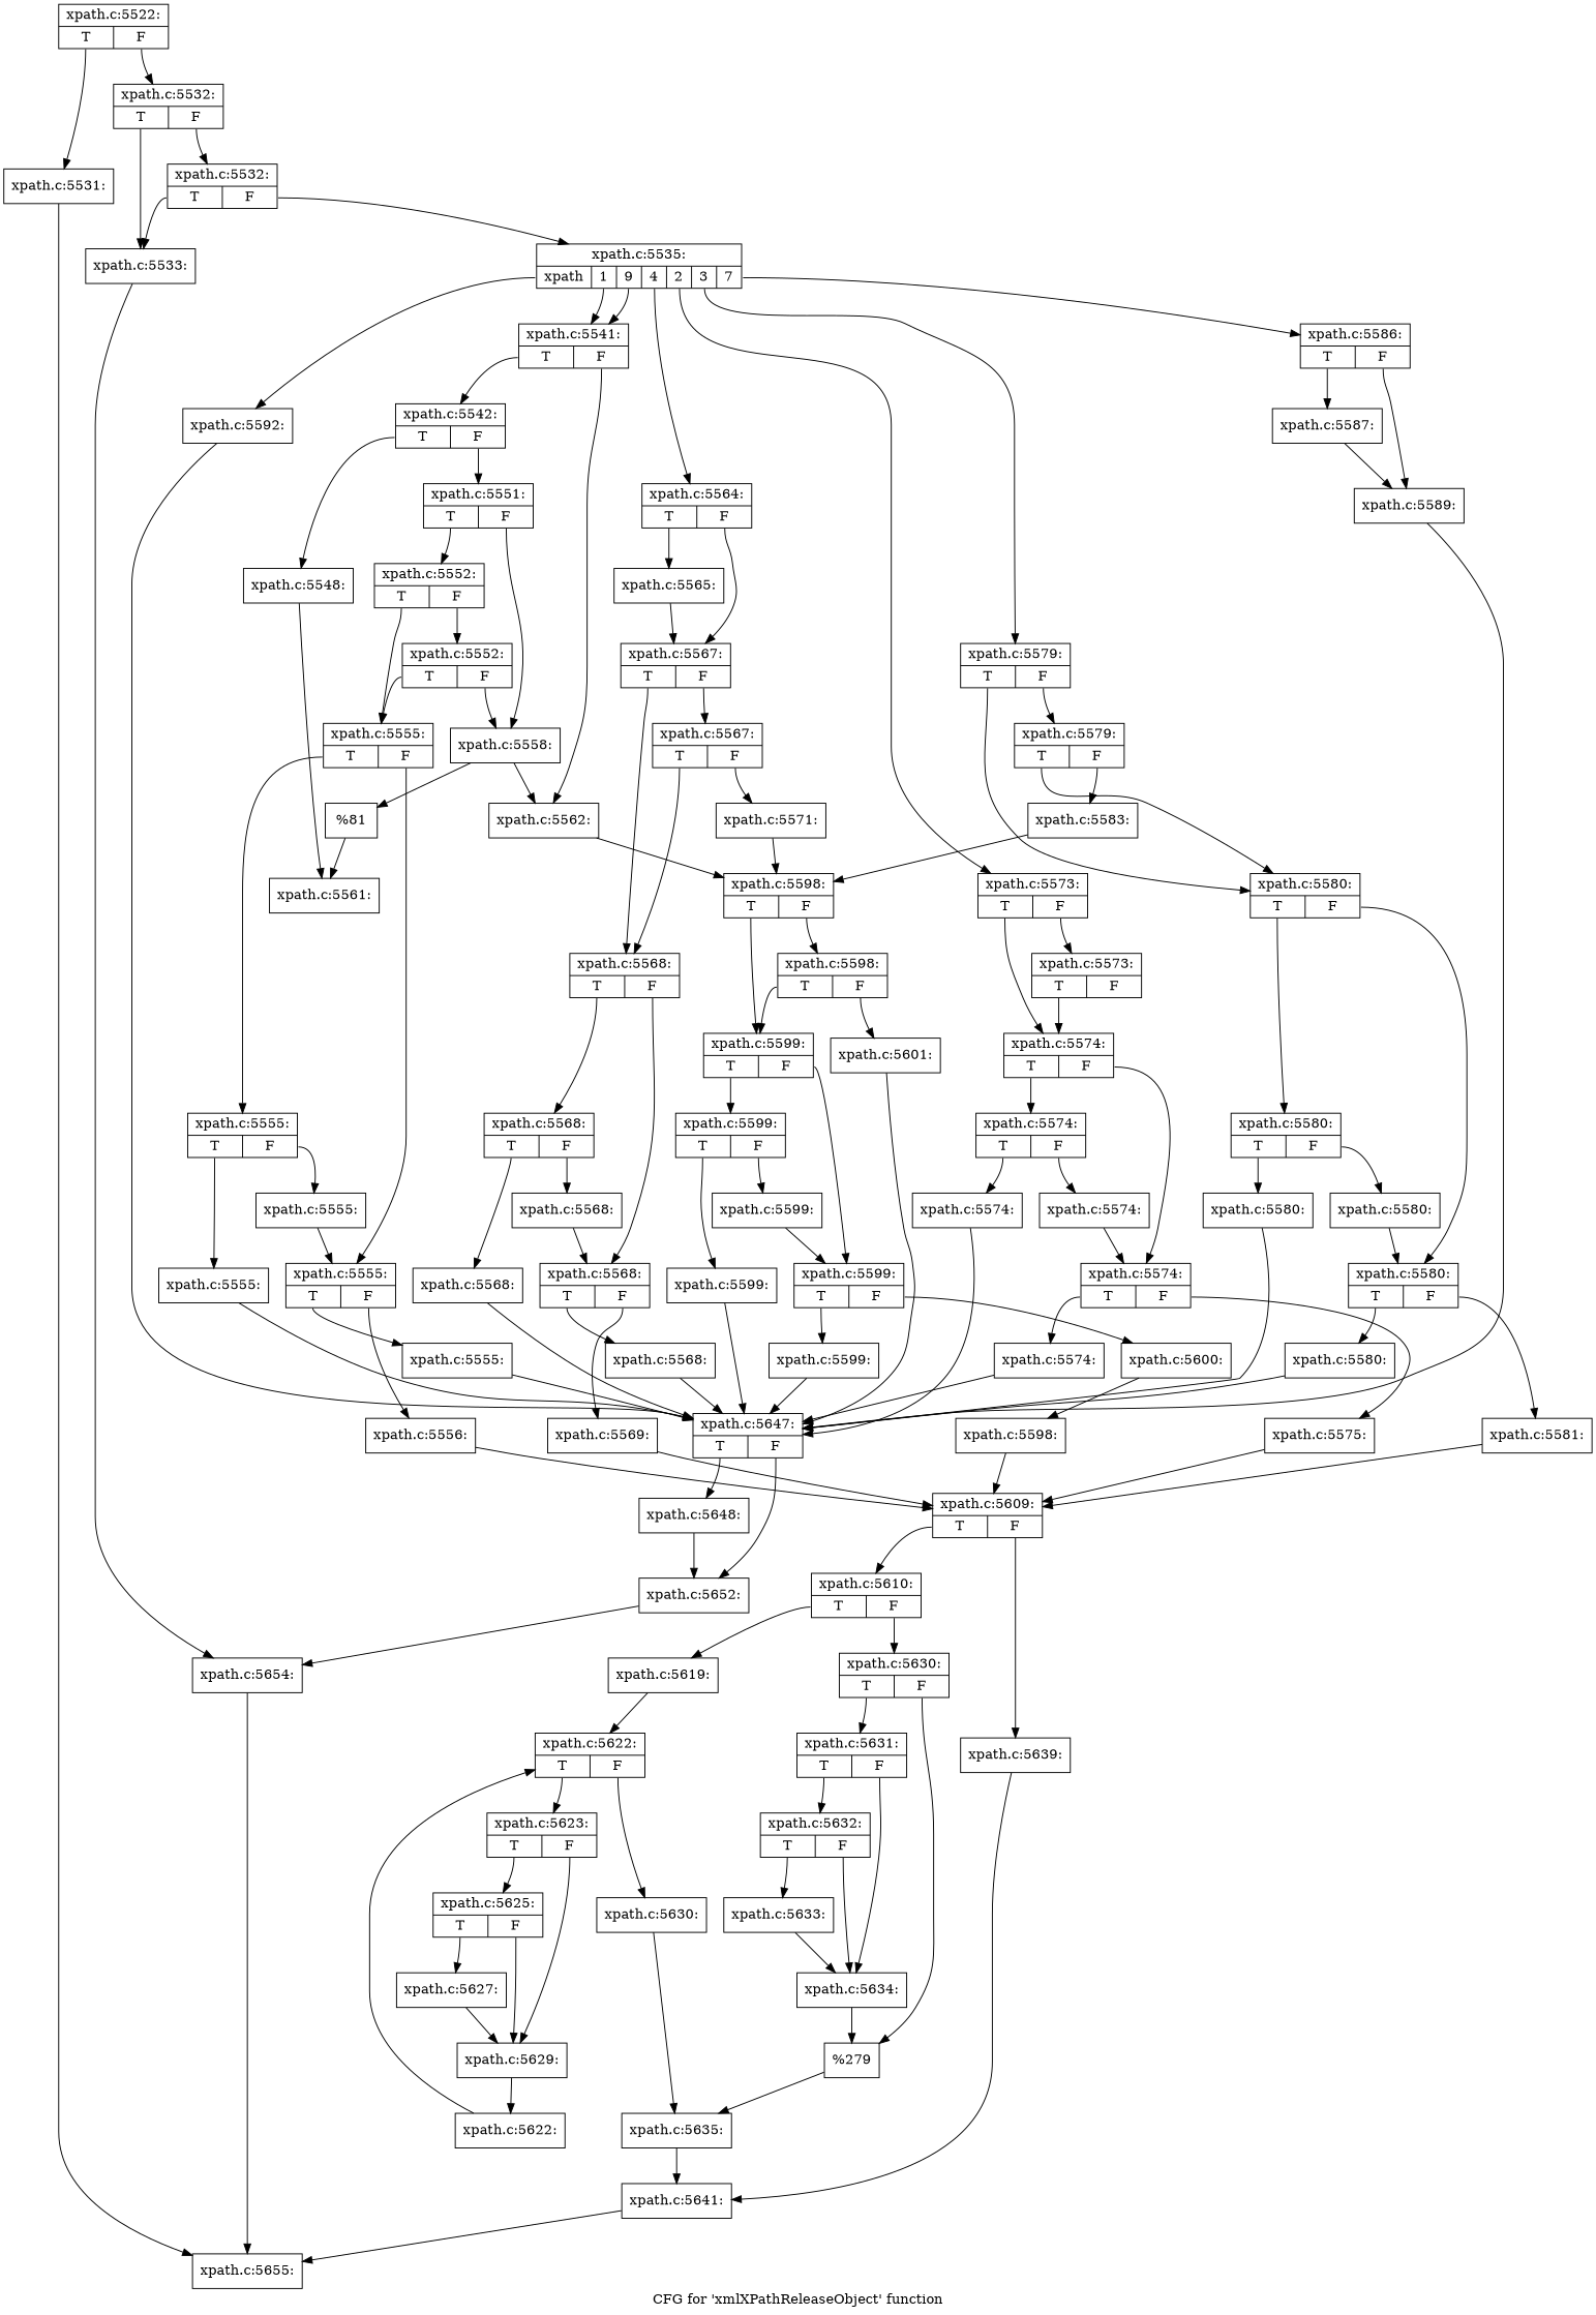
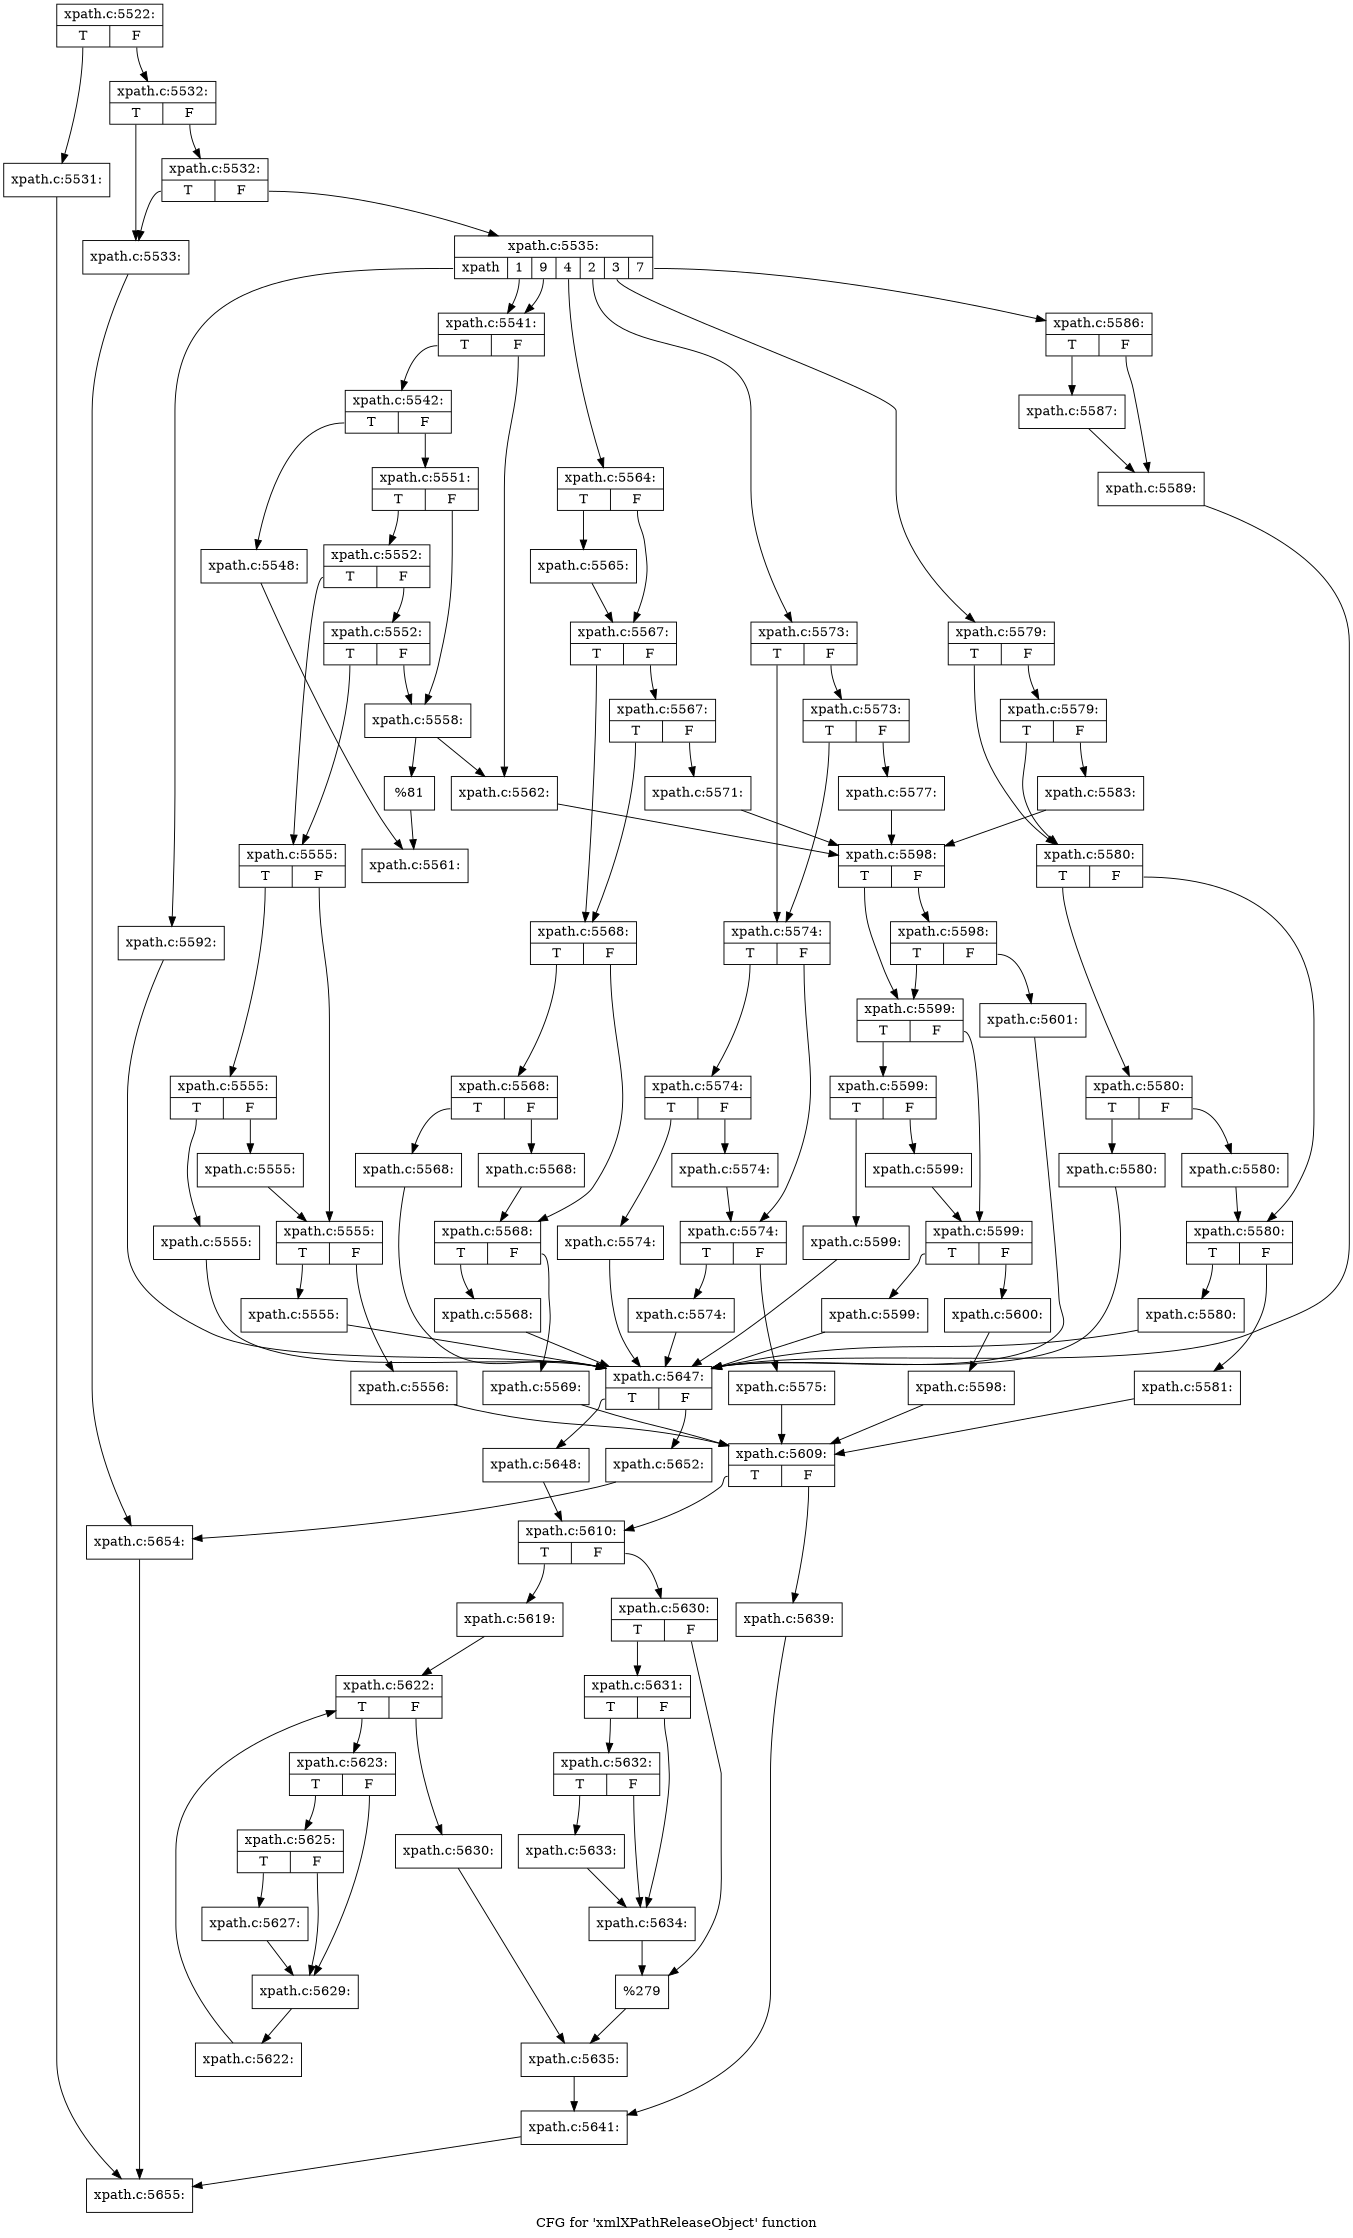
  digraph {
    label="CFG for 'xmlXPathReleaseObject' function"
    node [shape=record]
    n1 [label="{xpath.c:5522:|{<s0>T|<s1>F}}"]
    n2 [label="{xpath.c:5531:}"]
    n3 [label="{xpath.c:5532:|{<s0>T|<s1>F}}"]
    n4 [label="{xpath.c:5655:}"]
    n5 [label="{xpath.c:5533:}"]
    n6 [label="{xpath.c:5532:|{<s0>T|<s1>F}}"]
    n7 [label="{xpath.c:5654:}"]
    n8 [label="{xpath.c:5535:|{<s0>xpath|<s1>1|<s2>9|<s3>4|<s4>2|<s5>3|<s6>7}}"]
    n9 [label="{xpath.c:5592:}"]
    n10 [label="{xpath.c:5541:|{<s0>T|<s1>F}}"]
    n11 [label="{xpath.c:5564:|{<s0>T|<s1>F}}"]
    n12 [label="{xpath.c:5573:|{<s0>T|<s1>F}}"]
    n13 [label="{xpath.c:5579:|{<s0>T|<s1>F}}"]
    n14 [label="{xpath.c:5586:|{<s0>T|<s1>F}}"]
    n15 [label="{xpath.c:5647:|{<s0>T|<s1>F}}"]
    n16 [label="{xpath.c:5542:|{<s0>T|<s1>F}}"]
    n17 [label="{xpath.c:5562:}"]
    n18 [label="{xpath.c:5565:}"]
    n19 [label="{xpath.c:5567:|{<s0>T|<s1>F}}"]
    n20 [label="{xpath.c:5574:|{<s0>T|<s1>F}}"]
    n21 [label="{xpath.c:5573:|{<s0>T|<s1>F}}"]
    n22 [label="{xpath.c:5580:|{<s0>T|<s1>F}}"]
    n23 [label="{xpath.c:5579:|{<s0>T|<s1>F}}"]
    n24 [label="{xpath.c:5587:}"]
    n25 [label="{xpath.c:5589:}"]
    n26 [label="{xpath.c:5648:}"]
    n27 [label="{xpath.c:5652:}"]
    n28 [label="{xpath.c:5548:}"]
    n29 [label="{xpath.c:5551:|{<s0>T|<s1>F}}"]
    n30 [label="{xpath.c:5598:|{<s0>T|<s1>F}}"]
    n31 [label="{xpath.c:5568:|{<s0>T|<s1>F}}"]
    n32 [label="{xpath.c:5567:|{<s0>T|<s1>F}}"]
    n33 [label="{xpath.c:5574:|{<s0>T|<s1>F}}"]
    n34 [label="{xpath.c:5574:|{<s0>T|<s1>F}}"]
+   n35 [label="{xpath.c:5577:}"]
    n36 [label="{xpath.c:5580:|{<s0>T|<s1>F}}"]
    n37 [label="{xpath.c:5580:|{<s0>T|<s1>F}}"]
    n38 [label="{xpath.c:5583:}"]
    n39 [label="{xpath.c:5561:}"]
    n40 [label="{xpath.c:5552:|{<s0>T|<s1>F}}"]
    n41 [label="{xpath.c:5558:}"]
    n42 [label="{xpath.c:5599:|{<s0>T|<s1>F}}"]
    n43 [label="{xpath.c:5598:|{<s0>T|<s1>F}}"]
    n44 [label="{xpath.c:5555:|{<s0>T|<s1>F}}"]
    n45 [label="{xpath.c:5552:|{<s0>T|<s1>F}}"]
    n46 [label="{%81}"]
    n47 [label="{xpath.c:5555:|{<s0>T|<s1>F}}"]
    n48 [label="{xpath.c:5555:|{<s0>T|<s1>F}}"]
    n49 [label="{xpath.c:5555:}"]
    n50 [label="{xpath.c:5555:}"]
    n51 [label="{xpath.c:5555:}"]
    n52 [label="{xpath.c:5556:}"]
    n53 [label="{xpath.c:5609:|{<s0>T|<s1>F}}"]
    n54 [label="{xpath.c:5610:|{<s0>T|<s1>F}}"]
    n55 [label="{xpath.c:5639:}"]
    n56 [label="{xpath.c:5619:}"]
    n57 [label="{xpath.c:5630:|{<s0>T|<s1>F}}"]
    n58 [label="{xpath.c:5641:}"]
    n59 [label="{xpath.c:5599:|{<s0>T|<s1>F}}"]
    n60 [label="{xpath.c:5599:|{<s0>T|<s1>F}}"]
    n61 [label="{xpath.c:5601:}"]
    n62 [label="{xpath.c:5568:|{<s0>T|<s1>F}}"]
    n63 [label="{xpath.c:5568:|{<s0>T|<s1>F}}"]
    n64 [label="{xpath.c:5571:}"]
    n65 [label="{xpath.c:5568:}"]
    n66 [label="{xpath.c:5568:}"]
    n67 [label="{xpath.c:5568:}"]
    n68 [label="{xpath.c:5569:}"]
    n69 [label="{xpath.c:5574:}"]
    n70 [label="{xpath.c:5574:}"]
    n71 [label="{xpath.c:5574:}"]
    n72 [label="{xpath.c:5575:}"]
    n73 [label="{xpath.c:5580:}"]
    n74 [label="{xpath.c:5580:}"]
    n75 [label="{xpath.c:5580:}"]
    n76 [label="{xpath.c:5581:}"]
    n77 [label="{xpath.c:5599:}"]
    n78 [label="{xpath.c:5599:}"]
    n79 [label="{xpath.c:5599:}"]
    n80 [label="{xpath.c:5600:}"]
    n81 [label="{xpath.c:5598:}"]
    n82 [label="{xpath.c:5622:|{<s0>T|<s1>F}}"]
    n83 [label="{xpath.c:5631:|{<s0>T|<s1>F}}"]
    n84 [label="{%279}"]
    n85 [label="{xpath.c:5623:|{<s0>T|<s1>F}}"]
    n86 [label="{xpath.c:5630:}"]
    n87 [label="{xpath.c:5632:|{<s0>T|<s1>F}}"]
    n88 [label="{xpath.c:5634:}"]
    n89 [label="{xpath.c:5635:}"]
    n90 [label="{xpath.c:5625:|{<s0>T|<s1>F}}"]
    n91 [label="{xpath.c:5629:}"]
    n92 [label="{xpath.c:5627:}"]
    n93 [label="{xpath.c:5622:}"]
    n94 [label="{xpath.c:5633:}"]
    n1 -> n2 [tailport=s0]
    n1 -> n3 [tailport=s1]
    n2 -> n4
    n3 -> n5 [tailport=s0]
    n3 -> n6 [tailport=s1]
    n5 -> n7
    n6 -> n5 [tailport=s0]
    n6 -> n8 [tailport=s1]
    n7 -> n4
    n8 -> n9 [tailport=s0]
    n8 -> n10 [tailport=s1]
    n8 -> n10 [tailport=s2]
    n8 -> n11 [tailport=s3]
    n8 -> n12 [tailport=s4]
    n8 -> n13 [tailport=s5]
    n8 -> n14 [tailport=s6]
    n9 -> n15
    n10 -> n16 [tailport=s0]
    n10 -> n17 [tailport=s1]
    n11 -> n18 [tailport=s0]
    n11 -> n19 [tailport=s1]
    n12 -> n20 [tailport=s0]
    n12 -> n21 [tailport=s1]
    n13 -> n22 [tailport=s0]
    n13 -> n23 [tailport=s1]
    n14 -> n24 [tailport=s0]
    n14 -> n25 [tailport=s1]
    n15 -> n26 [tailport=s0]
    n15 -> n27 [tailport=s1]
    n16 -> n28 [tailport=s0]
    n16 -> n29 [tailport=s1]
    n17 -> n30
    n18 -> n19
    n19 -> n31 [tailport=s0]
    n19 -> n32 [tailport=s1]
    n20 -> n33 [tailport=s0]
    n20 -> n34 [tailport=s1]
    n21 -> n20 [tailport=s0]
+   n21 -> n35 [tailport=s1]
    n22 -> n36 [tailport=s0]
    n22 -> n37 [tailport=s1]
    n23 -> n22 [tailport=s0]
    n23 -> n38 [tailport=s1]
    n24 -> n25
    n25 -> n15
-   n26 -> n27
+   n26 -> n54
    n27 -> n7
    n28 -> n39
    n29 -> n40 [tailport=s0]
    n29 -> n41 [tailport=s1]
    n30 -> n42 [tailport=s0]
    n30 -> n43 [tailport=s1]
    n31 -> n62 [tailport=s0]
    n31 -> n63 [tailport=s1]
    n32 -> n31 [tailport=s0]
    n32 -> n64 [tailport=s1]
    n33 -> n69 [tailport=s0]
    n33 -> n70 [tailport=s1]
    n34 -> n71 [tailport=s0]
    n34 -> n72 [tailport=s1]
+   n35 -> n30
    n36 -> n73 [tailport=s0]
    n36 -> n74 [tailport=s1]
    n37 -> n75 [tailport=s0]
    n37 -> n76 [tailport=s1]
    n38 -> n30
    n40 -> n44 [tailport=s0]
    n40 -> n45 [tailport=s1]
    n41 -> n17
    n41 -> n46
    n42 -> n59 [tailport=s0]
    n42 -> n60 [tailport=s1]
    n43 -> n42 [tailport=s0]
    n43 -> n61 [tailport=s1]
    n44 -> n47 [tailport=s0]
    n44 -> n48 [tailport=s1]
    n45 -> n41 [tailport=s1]
    n45 -> n44 [tailport=s0]
    n46 -> n39
    n47 -> n49 [tailport=s0]
    n47 -> n50 [tailport=s1]
    n48 -> n51 [tailport=s0]
    n48 -> n52 [tailport=s1]
    n49 -> n15
    n50 -> n48
    n51 -> n15
    n52 -> n53
    n53 -> n54 [tailport=s0]
    n53 -> n55 [tailport=s1]
    n54 -> n56 [tailport=s0]
    n54 -> n57 [tailport=s1]
    n55 -> n58
    n56 -> n82
    n57 -> n83 [tailport=s0]
    n57 -> n84 [tailport=s1]
    n58 -> n4
    n59 -> n77 [tailport=s0]
    n59 -> n78 [tailport=s1]
    n60 -> n79 [tailport=s0]
    n60 -> n80 [tailport=s1]
    n61 -> n15
    n62 -> n65 [tailport=s0]
    n62 -> n66 [tailport=s1]
    n63 -> n67 [tailport=s0]
    n63 -> n68 [tailport=s1]
    n64 -> n30
    n65 -> n15
    n66 -> n63
    n67 -> n15
    n68 -> n53
    n69 -> n15
    n70 -> n34
    n71 -> n15
    n72 -> n53
    n73 -> n15
    n74 -> n37
    n75 -> n15
    n76 -> n53
    n77 -> n15
    n78 -> n60
    n79 -> n15
    n80 -> n81
    n81 -> n53
    n82 -> n85 [tailport=s0]
    n82 -> n86 [tailport=s1]
    n83 -> n87 [tailport=s0]
    n83 -> n88 [tailport=s1]
    n84 -> n89
    n85 -> n90 [tailport=s0]
    n85 -> n91 [tailport=s1]
    n86 -> n89
    n87 -> n88 [tailport=s1]
    n87 -> n94 [tailport=s0]
    n88 -> n84
    n89 -> n58
    n90 -> n91 [tailport=s1]
    n90 -> n92 [tailport=s0]
    n91 -> n93
    n92 -> n91
    n93 -> n82
    n94 -> n88
  }
